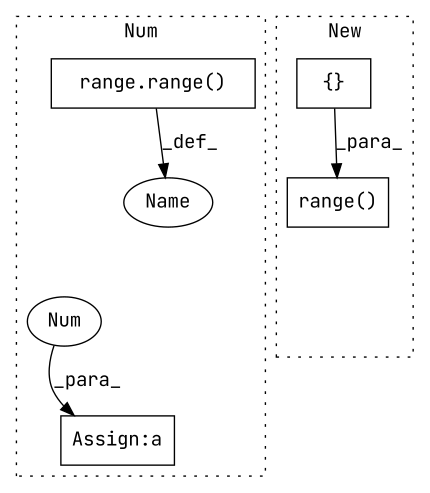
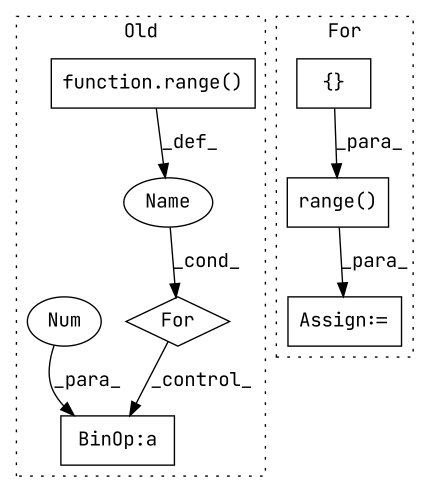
  digraph {
    fontname="JetBrains Mono"
    node [a=75 fontname="JetBrains Mono" l=1 shape=box]
    edge [fontname="JetBrains Mono"]
-   n2 [l="6,1" label="range.range()" s="3981,4008"]
-   n3 [a=82 label="Assign:a" s=4067]
+   n1 [a=107 l="4,14" label=For s="3966,4009" shape=diamond]
+   n2 [l="6,1" label="function.range()" s="3981,4008"]
+   n3 [a=82 label="BinOp:a" s=4067]
    n4 [a=87 l=7 label=Name s=3970 shape=ellipse]
    n5 [a=76 label=Num s=4068 shape=ellipse]
    n6 [l="10,8" label="range()" s="3459,3479"]
+   n7 [a=68 l=3 label="Assign:=" s=3456]
    n8 [a=59 l="2,1" label="{}" s="2862,2862"]
    subgraph cluster_1 {
-     label=Num
+     label=Old
      style=dotted
+     n1
      n2
      n3
      n4
      n5
    }
    subgraph cluster_2 {
-     label=New
+     label=For
      style=dotted
      n6
+     n7
      n8
    }
+   n1 -> n3 [label=_control_]
    n2 -> n4 [label=_def_]
+   n4 -> n1 [label=_cond_]
    n5 -> n3 [label=_para_]
+   n6 -> n7 [label=_para_]
    n8 -> n6 [label=_para_]
  }
